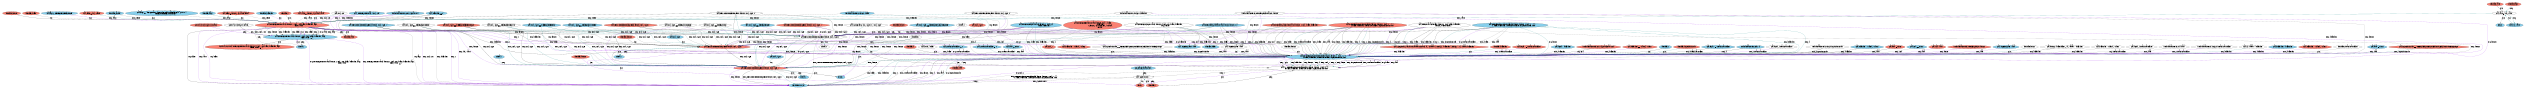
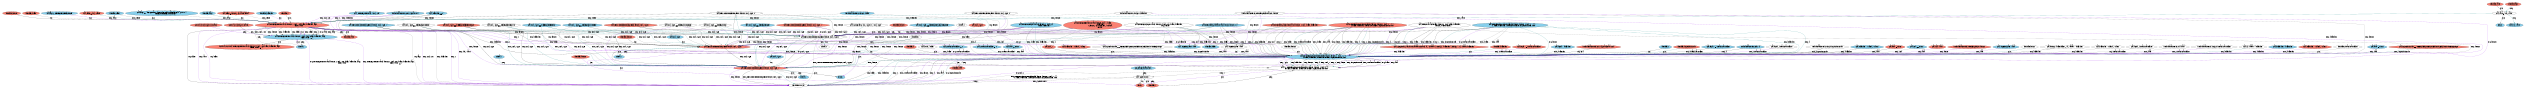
  digraph {
    node [fillcolor=skyblue style=filled]
    edge [color=black]
    n1 [fillcolor=white label="(Call,value = btd->value)"]
    n2 [fillcolor=salmon label="(Call,DetectBytetestDoMatch(det_ctx, s, smd->ctx, buffer, buffer_len, flags,\n                                  offset, value))"]
    n3 [label="(Call,btd->value)"]
    n4 [label="(Block,)"]
-   n5 [label="(MethodReturn,int)"]
+   n5 [fillcolor=white label="(MethodReturn,int)"]
    n6 [label="(Call,DetectBytetestDoMatch(det_ctx, s, smd->ctx, buffer, buffer_len, flags,\n                                  offset, value) != 1)"]
    n7 [fillcolor=white label="(Call,KEYWORD_PROFILING_END(det_ctx, smd->type, 0))"]
    n8 [fillcolor=salmon label="(Call,KEYWORD_PROFILING_END(det_ctx, smd->type, 1))"]
    n9 [label="(Call,DetectEngineContentInspection(de_ctx, det_ctx, s, smd+1,\n                f, buffer, buffer_len, stream_start_offset, inspection_mode, data))"]
    n10 [fillcolor=salmon label="(Call,KEYWORD_PROFILING_END(det_ctx, smd->type, 1))"]
    n11 [fillcolor=salmon label="(Identifier,value)"]
    n12 [fillcolor=salmon label="(ControlStructure,if (DetectBytetestDoMatch(det_ctx, s, smd->ctx, buffer, buffer_len, flags,\n                                  offset, value) != 1))"]
    n13 [label="(Literal,1)"]
    n14 [fillcolor=white label="(Literal,0)"]
    n15 [label="(Block,)"]
    n16 [label="(Literal,1)"]
    n17 [fillcolor=salmon label="(Block,)"]
    n18 [fillcolor=white label="(Call,r = DetectEngineContentInspection(de_ctx, det_ctx, s, smd+1,\n                f, buffer, buffer_len, stream_start_offset, inspection_mode, data))"]
    n19 [fillcolor=salmon label="(Identifier,data)"]
    n20 [label="(Literal,1)"]
    n21 [fillcolor=white label="(Call,SCReturnInt(r))"]
    n22 [fillcolor=salmon label="(Identifier,r)"]
    n23 [label="(MethodParameterIn,const Signature *s)"]
    n24 [fillcolor=salmon label="(Call,SCLogDebug(\"absolute isdataat mismatch, id->isdataat %\"PRIu32\", buffer_len %\"PRIu32\"\", id->dataat, buffer_len))"]
    n25 [fillcolor=salmon label="(Identifier,buffer_len)"]
    n26 [fillcolor=salmon label="(Call,depth <= stream_start_offset)"]
    n27 [fillcolor=white label="(MethodParameterIn,uint32_t buffer_len)"]
-   n28 [fillcolor=salmon label="(Call,value = det_ctx->bj_values[value])"]
    n29 [fillcolor=white label="(Identifier,r)"]
    n30 [label="(Call,smd->type == DETECT_PCRE)"]
    n31 [label="(Call,depth > buffer_len)"]
    n32 [fillcolor=salmon label="(MethodParameterIn,const SigMatchData *smd)"]
-   n33 [fillcolor=salmon label="(Call,buffer_len == urilend->urilen1)"]
    n34 [label="(Identifier,s)"]
-   n35 [fillcolor=white label="(Call,smd->ctx)"]
    n36 [fillcolor=salmon label="(Identifier,det_ctx)"]
    n37 [fillcolor=salmon label="(Identifier,det_ctx)"]
    n38 [fillcolor=salmon label="(Identifier,inspection_mode)"]
    n39 [label="(Call,KEYWORD_PROFILING_END(det_ctx, smd->type, 1))"]
    n40 [fillcolor=salmon label="(Identifier,buffer)"]
    n41 [fillcolor=salmon label="(Identifier,value)"]
    n42 [label="(Call,depth <= stream_start_offset)"]
    n43 [label="(MethodParameterIn,Flow *f)"]
    n44 [fillcolor=white label="(Call,depth - stream_start_offset)"]
    n45 [label="(Call,DetectPcrePayloadMatch(det_ctx, s, smd, p, f,\n                                       buffer, buffer_len))"]
    n46 [label="(Call,flags & DETECT_BYTETEST_DCE)"]
    n47 [fillcolor=white label="(MethodParameterIn,uint8_t inspection_mode)"]
    n48 [label="(Call,buffer_len < urilend->urilen1)"]
    n49 [label="(Call,buffer_len == 0)"]
    n50 [fillcolor=salmon label="(Call,offset = btd->offset)"]
    n51 [fillcolor=salmon label="(Identifier,flags)"]
    n52 [fillcolor=white label="(MethodParameterIn,DetectEngineThreadCtx *det_ctx)"]
    n53 [fillcolor=salmon label="(Call,data != NULL)"]
    n54 [fillcolor=white label="(Call,smd->type == DETECT_CONTENT)"]
    n55 [label="(Call,smd == NULL)"]
    n56 [fillcolor=salmon label="(Call,smd->type == DETECT_BYTE_EXTRACT)"]
    n57 [fillcolor=salmon label="(Call,(Call *)data)"]
    n58 [fillcolor=white label="(Call,KEYWORD_PROFILING_END(det_ctx, smd->type, 0))"]
    n59 [fillcolor=salmon label="(MethodParameterIn,DetectEngineCtx *de_ctx)"]
    n60 [label="(Call,(DCERPCState *)data)"]
    n61 [label="(JumpTarget,final_match:)"]
-   n62 [label="(Identifier,packed)"]
+   n62 [label="(Identifier,offset)"]
    n63 [label="(Call,smd->type)"]
    n64 [fillcolor=white label="(Identifier,de_ctx)"]
    n65 [fillcolor=white label="(Call,det_ctx->buffer_offset + id->dataat > buffer_len)"]
    n66 [fillcolor=white label="(Call,buffer_len > urilend->urilen1)"]
    n67 [fillcolor=white label="(Call,depth - stream_start_offset)"]
    n68 [fillcolor=white label="(MethodParameterIn,void *data)"]
    n69 [fillcolor=white label="(Call,KEYWORD_PROFILING_END(det_ctx, smd->type, 0))"]
    n70 [fillcolor=white label="(Call,SCLogDebug(\"sm->type %u\", smd->type))"]
    n71 [fillcolor=white label="(MethodParameterIn,uint32_t stream_start_offset)"]
    n72 [label="(Call,flags |= ((dcerpc_state->dcerpc.dcerpchdr.packed_drep[0] & 0x10) ?\n                      DETECT_BYTETEST_LITTLE: 0))"]
    n73 [label="(Call,smd->type)"]
    n74 [fillcolor=salmon label="(Identifier,det_ctx)"]
    n75 [fillcolor=white label="(Call,smd->type == DETECT_BYTEJUMP)"]
    n76 [label="(Call,smd->type == DETECT_BYTETEST)"]
    n77 [fillcolor=white label="(Call,id->dataat < buffer_len)"]
    n78 [fillcolor=salmon label="(Call,DetectByteExtractDoMatch(det_ctx, smd, s, buffer,\n                                     buffer_len,\n                                     &det_ctx->bj_values[bed->local_id],\n                                     endian))"]
    n79 [label="(Call,sbuffer_len > buffer_len)"]
    n80 [fillcolor=salmon label="(Call,buffer_len > urilend->urilen1)"]
    n81 [fillcolor=white label="(Call,smd->type == DETECT_ISDATAAT)"]
    n82 [label="(Call,(DetectBytetestData *)smd->ctx)"]
    n83 [fillcolor=white label="(Identifier,stream_start_offset)"]
    n84 [fillcolor=white label="(Call,smd->type == DETECT_LUA)"]
    n85 [fillcolor=white label="(Call,DetectBytejumpDoMatch(det_ctx, s, smd->ctx, buffer, buffer_len,\n                                  flags, offset))"]
    n86 [label="(Identifier,flags)"]
    n87 [label="(Call,data != NULL)"]
    n88 [label="(Literal,1)"]
    n89 [fillcolor=salmon label="(Call,inspection_mode == DETECT_ENGINE_CONTENT_INSPECTION_MODE_PAYLOAD)"]
    n90 [label="(Call,smd->type == DETECT_BASE64_DECODE)"]
    n91 [label="(Call,DetectBase64DataDoMatch(de_ctx, det_ctx, s, f))"]
    n92 [label="(Call,smd->type == DETECT_AL_URILEN)"]
    n93 [fillcolor=salmon label="(Identifier,f)"]
    n94 [fillcolor=white label="(Call,found - buffer)"]
    n95 [label="(Call,stream_start_offset != 0)"]
    n96 [fillcolor=salmon label="(Call,offset = det_ctx->bj_values[offset])"]
    n97 [fillcolor=white label="(Literal,0)"]
    n98 [fillcolor=salmon label="(Call,DetectBase64DecodeDoMatch(det_ctx, s, smd, buffer, buffer_len))"]
    n99 [label="(Call,stream_start_offset != 0)"]
    n100 [label="(Call,data != NULL)"]
    n101 [fillcolor=salmon label="(Call,DetectEngineContentInspection(de_ctx, det_ctx, s, smd+1,\n                        f, buffer, buffer_len, stream_start_offset, inspection_mode, data))"]
    n102 [label="(Identifier,buffer_len)"]
    n103 [fillcolor=salmon label="(Call,smd+1)"]
    n104 [fillcolor=salmon label="(Call,buffer_len < urilend->urilen2)"]
    n105 [fillcolor=white label="(Call,inspection_mode == DETECT_ENGINE_CONTENT_INSPECTION_MODE_PAYLOAD)"]
    n106 [fillcolor=salmon label="(ControlStructure,goto no_match;)"]
    n107 [fillcolor=salmon label="(Identifier,det_ctx)"]
    n108 [fillcolor=salmon label="(Identifier,s)"]
    n109 [label="(Call,(DCERPCState *)data)"]
    n110 [label="(Identifier,buffer)"]
    n111 [fillcolor=white label="(Call,(DCERPCState *)data)"]
    n112 [fillcolor=white label="(Call,DetectLuaMatchBuffer(det_ctx, s, smd, buffer, buffer_len,\n                    det_ctx->buffer_offset, f))"]
-   n113 [fillcolor=white label="(ControlStructure,goto match;)"]
+   n113 [fillcolor=salmon label="(ControlStructure,goto match;)"]
    n114 [fillcolor=salmon label="(Call,KEYWORD_PROFILING_END(det_ctx, smd->type, 1))"]
    n115 [fillcolor=salmon label="(Call,smd->type)"]
    n116 [label="(Call,DetectEngineContentInspection(de_ctx, det_ctx, s, smd+1,\n                    f, buffer, buffer_len, stream_start_offset, inspection_mode, data))"]
    n117 [fillcolor=salmon label="(Call,KEYWORD_PROFILING_END(det_ctx, smd->type, 1))"]
    n118 [fillcolor=white label="(Identifier,det_ctx)"]
    n119 [label="(MethodParameterIn,uint8_t *buffer)"]
    n1 -> n2 [color=teal label="DDG: value"]
    n1 -> n3 [color=teal label="DDG: "]
    n1 -> n4 [color=gray40 label="AST: "]
    n2 -> n5 [color=gray40 label="DDG: flags"]
    n2 -> n5 [color=purple label="DDG: smd->ctx"]
    n2 -> n5 [color=gray40 label="DDG: buffer_len"]
    n2 -> n5 [color=purple label="DDG: s"]
    n2 -> n5 [label="DDG: offset"]
    n2 -> n5 [color=purple label="DDG: value"]
    n2 -> n5 [color=purple label="DDG: buffer"]
    n2 -> n6 [color=purple label="AST: "]
    n2 -> n6 [color=purple label="DDG: offset"]
    n2 -> n6 [label="DDG: s"]
    n2 -> n6 [label="DDG: value"]
    n2 -> n6 [color=gray40 label="DDG: flags"]
    n2 -> n6 [color=teal label="DDG: smd->ctx"]
    n2 -> n6 [color=teal label="DDG: det_ctx"]
    n2 -> n6 [label="DDG: buffer_len"]
    n2 -> n6 [color=teal label="DDG: buffer"]
    n2 -> n7 [color=gray40 label="DDG: det_ctx"]
    n2 -> n8 [label="DDG: det_ctx"]
    n2 -> n9 [label="DDG: buffer_len"]
    n2 -> n9 [color=purple label="DDG: s"]
    n2 -> n9 [color=purple label="DDG: buffer"]
    n2 -> n10 [color=purple label="DDG: det_ctx"]
    n2 -> n11 [label="CFG: "]
-   n3 -> n1 [color=teal label="AST: "]
    n6 -> n5 [color=purple label="DDG: DetectBytetestDoMatch(det_ctx, s, smd->ctx, buffer, buffer_len, flags,\n                                  offset, value) != 1"]
    n6 -> n5 [color=purple label="DDG: DetectBytetestDoMatch(det_ctx, s, smd->ctx, buffer, buffer_len, flags,\n                                  offset, value)"]
    n6 -> n12 [label="AST: "]
    n6 -> n13 [color=gray40 label="CFG: "]
    n7 -> n5 [color=gray40 label="DDG: KEYWORD_PROFILING_END(det_ctx, smd->type, 0)"]
    n7 -> n8 [color=gray40 label="DDG: det_ctx"]
    n7 -> n8 [label="DDG: smd->type"]
    n7 -> n10 [color=teal label="DDG: det_ctx"]
    n7 -> n10 [label="DDG: smd->type"]
    n7 -> n14 [color=gray40 label="CFG: "]
    n7 -> n15 [color=purple label="AST: "]
    n8 -> n9 [color=teal label="DDG: det_ctx"]
    n8 -> n10 [label="DDG: smd->type"]
    n8 -> n16 [color=teal label="CFG: "]
    n8 -> n17 [color=purple label="AST: "]
    n9 -> n5 [color=teal label="DDG: s"]
    n9 -> n5 [color=gray40 label="DDG: stream_start_offset"]
    n9 -> n5 [color=purple label="DDG: de_ctx"]
    n9 -> n5 [label="DDG: f"]
    n9 -> n5 [color=purple label="DDG: data"]
    n9 -> n5 [color=teal label="DDG: inspection_mode"]
    n9 -> n5 [color=purple label="DDG: smd+1"]
    n9 -> n5 [label="DDG: buffer"]
    n9 -> n5 [color=teal label="DDG: buffer_len"]
    n9 -> n10 [color=teal label="DDG: det_ctx"]
    n9 -> n18 [color=purple label="AST: "]
    n9 -> n18 [color=teal label="DDG: buffer_len"]
    n9 -> n18 [label="DDG: det_ctx"]
    n9 -> n18 [color=teal label="DDG: f"]
    n9 -> n18 [color=teal label="DDG: smd+1"]
    n9 -> n18 [color=gray40 label="DDG: s"]
    n9 -> n18 [color=gray40 label="DDG: de_ctx"]
    n9 -> n18 [color=teal label="DDG: inspection_mode"]
    n9 -> n18 [label="DDG: stream_start_offset"]
    n9 -> n18 [label="DDG: buffer"]
    n9 -> n18 [color=purple label="DDG: data"]
    n9 -> n19 [label="CFG: "]
    n10 -> n5 [color=purple label="DDG: det_ctx"]
    n10 -> n5 [label="DDG: KEYWORD_PROFILING_END(det_ctx, smd->type, 1)"]
    n10 -> n5 [color=teal label="DDG: smd->type"]
    n10 -> n15 [label="AST: "]
    n10 -> n20 [color=teal label="CFG: "]
    n11 -> n2 [color=teal label="AST: "]
    n13 -> n2 [color=gray40 label="CFG: "]
    n13 -> n6 [color=purple label="AST: "]
    n14 -> n7 [color=teal label="AST: "]
    n16 -> n8 [color=teal label="AST: "]
    n18 -> n5 [color=gray40 label="DDG: DetectEngineContentInspection(de_ctx, det_ctx, s, smd+1,\n                f, buffer, buffer_len, stream_start_offset, inspection_mode, data)"]
    n18 -> n9 [color=purple label="CFG: "]
    n18 -> n17 [color=purple label="AST: "]
    n18 -> n21 [color=gray40 label="DDG: r"]
    n19 -> n9 [color=purple label="AST: "]
    n20 -> n10 [color=gray40 label="AST: "]
    n21 -> n5 [color=gray40 label="DDG: SCReturnInt(r)"]
    n21 -> n5 [color=gray40 label="DDG: r"]
    n21 -> n17 [label="AST: "]
    n21 -> n22 [color=purple label="CFG: "]
    n22 -> n18 [label="CFG: "]
    n22 -> n21 [color=teal label="AST: "]
    n23 -> n2 [color=purple label="DDG: s"]
    n23 -> n9 [color=purple label="DDG: s"]
    n24 -> n9 [color=purple label="DDG: buffer_len"]
    n25 -> n9 [color=teal label="AST: "]
    n26 -> n9 [color=purple label="DDG: stream_start_offset"]
    n27 -> n2 [color=gray40 label="DDG: buffer_len"]
    n27 -> n9 [color=purple label="DDG: buffer_len"]
-   n28 -> n2 [color=gray40 label="DDG: value"]
    n29 -> n8 [color=teal label="CFG: "]
    n29 -> n18 [label="AST: "]
    n30 -> n7 [color=purple label="DDG: smd->type"]
    n30 -> n8 [color=purple label="DDG: smd->type"]
    n30 -> n10 [color=teal label="DDG: smd->type"]
    n31 -> n9 [color=gray40 label="DDG: buffer_len"]
    n32 -> n9 [label="DDG: smd"]
-   n33 -> n9 [color=purple label="DDG: buffer_len"]
    n34 -> n9 [label="AST: "]
-   n35 -> n2 [color=teal label="AST: "]
    n36 -> n2 [label="AST: "]
    n37 -> n8 [label="AST: "]
    n38 -> n9 [color=teal label="AST: "]
    n39 -> n7 [color=teal label="DDG: smd->type"]
    n39 -> n8 [label="DDG: smd->type"]
    n39 -> n10 [label="DDG: smd->type"]
    n40 -> n2 [color=gray40 label="AST: "]
    n41 -> n1 [label="AST: "]
    n42 -> n9 [label="DDG: stream_start_offset"]
    n43 -> n9 [label="DDG: f"]
    n44 -> n9 [color=purple label="DDG: stream_start_offset"]
    n45 -> n7 [color=gray40 label="DDG: det_ctx"]
    n45 -> n8 [label="DDG: det_ctx"]
    n45 -> n9 [color=teal label="DDG: buffer_len"]
    n45 -> n9 [color=gray40 label="DDG: f"]
    n45 -> n9 [color=purple label="DDG: smd"]
    n45 -> n9 [color=purple label="DDG: s"]
    n45 -> n9 [label="DDG: buffer"]
    n45 -> n10 [color=purple label="DDG: det_ctx"]
    n46 -> n2 [color=purple label="DDG: flags"]
    n47 -> n9 [label="DDG: inspection_mode"]
    n48 -> n9 [label="DDG: buffer_len"]
    n49 -> n2 [color=gray40 label="DDG: buffer_len"]
    n49 -> n9 [label="DDG: buffer_len"]
    n50 -> n2 [color=teal label="DDG: offset"]
    n51 -> n1 [color=teal label="CFG: "]
    n52 -> n2 [color=teal label="DDG: det_ctx"]
    n52 -> n7 [color=gray40 label="DDG: det_ctx"]
    n52 -> n8 [color=purple label="DDG: det_ctx"]
    n52 -> n9 [color=gray40 label="DDG: det_ctx"]
    n52 -> n10 [color=purple label="DDG: det_ctx"]
    n53 -> n9 [label="DDG: data"]
    n54 -> n7 [label="DDG: smd->type"]
    n54 -> n8 [color=gray40 label="DDG: smd->type"]
    n54 -> n10 [color=teal label="DDG: smd->type"]
    n55 -> n9 [color=gray40 label="DDG: smd"]
    n56 -> n7 [color=gray40 label="DDG: smd->type"]
    n56 -> n8 [color=gray40 label="DDG: smd->type"]
    n56 -> n10 [label="DDG: smd->type"]
    n57 -> n9 [color=purple label="DDG: data"]
    n58 -> n2 [label="DDG: det_ctx"]
    n58 -> n7 [label="DDG: det_ctx"]
    n58 -> n8 [label="DDG: det_ctx"]
    n58 -> n10 [color=teal label="DDG: det_ctx"]
    n59 -> n9 [color=purple label="DDG: de_ctx"]
    n60 -> n9 [color=purple label="DDG: data"]
    n61 -> n21 [label="CFG: "]
    n62 -> n2 [color=gray40 label="AST: "]
    n63 -> n8 [color=teal label="AST: "]
    n64 -> n9 [color=teal label="AST: "]
    n65 -> n9 [label="DDG: buffer_len"]
    n66 -> n9 [color=gray40 label="DDG: buffer_len"]
    n67 -> n9 [color=gray40 label="DDG: stream_start_offset"]
    n68 -> n9 [color=gray40 label="DDG: data"]
    n69 -> n2 [color=teal label="DDG: det_ctx"]
    n69 -> n7 [color=teal label="DDG: det_ctx"]
    n69 -> n8 [color=purple label="DDG: det_ctx"]
    n69 -> n10 [color=gray40 label="DDG: det_ctx"]
    n70 -> n7 [color=teal label="DDG: smd->type"]
    n71 -> n9 [color=purple label="DDG: stream_start_offset"]
    n72 -> n2 [color=gray40 label="DDG: flags"]
    n73 -> n10 [color=teal label="AST: "]
    n74 -> n7 [color=gray40 label="AST: "]
    n75 -> n7 [color=teal label="DDG: smd->type"]
    n75 -> n8 [color=gray40 label="DDG: smd->type"]
    n75 -> n10 [color=teal label="DDG: smd->type"]
    n76 -> n7 [color=teal label="DDG: smd->type"]
    n76 -> n8 [color=teal label="DDG: smd->type"]
    n76 -> n10 [color=teal label="DDG: smd->type"]
    n77 -> n9 [color=teal label="DDG: buffer_len"]
    n78 -> n7 [color=gray40 label="DDG: det_ctx"]
    n78 -> n8 [color=purple label="DDG: det_ctx"]
    n78 -> n9 [color=purple label="DDG: buffer_len"]
    n78 -> n9 [color=purple label="DDG: smd"]
    n78 -> n9 [color=gray40 label="DDG: s"]
    n78 -> n9 [color=gray40 label="DDG: buffer"]
    n78 -> n10 [label="DDG: det_ctx"]
    n79 -> n9 [color=purple label="DDG: buffer_len"]
    n80 -> n9 [color=purple label="DDG: buffer_len"]
    n81 -> n7 [color=purple label="DDG: smd->type"]
    n81 -> n8 [color=gray40 label="DDG: smd->type"]
    n81 -> n10 [color=purple label="DDG: smd->type"]
    n82 -> n2 [color=purple label="DDG: smd->ctx"]
    n82 -> n5 [color=purple label="DDG: btd->value"]
    n83 -> n9 [color=gray40 label="AST: "]
    n84 -> n7 [color=teal label="DDG: smd->type"]
    n84 -> n8 [color=teal label="DDG: smd->type"]
    n84 -> n10 [label="DDG: smd->type"]
    n85 -> n7 [color=purple label="DDG: det_ctx"]
    n85 -> n8 [color=gray40 label="DDG: det_ctx"]
    n85 -> n9 [label="DDG: buffer_len"]
    n85 -> n9 [label="DDG: s"]
    n85 -> n9 [color=teal label="DDG: buffer"]
    n85 -> n10 [color=teal label="DDG: det_ctx"]
    n86 -> n2 [color=teal label="AST: "]
    n87 -> n9 [color=purple label="DDG: data"]
    n88 -> n10 [color=teal label="CFG: "]
    n89 -> n9 [color=teal label="DDG: inspection_mode"]
    n90 -> n7 [color=gray40 label="DDG: smd->type"]
    n91 -> n7 [label="DDG: det_ctx"]
    n91 -> n9 [label="DDG: de_ctx"]
    n91 -> n9 [label="DDG: f"]
    n91 -> n9 [color=purple label="DDG: s"]
    n91 -> n10 [color=teal label="DDG: det_ctx"]
    n92 -> n7 [color=gray40 label="DDG: smd->type"]
    n92 -> n8 [color=gray40 label="DDG: smd->type"]
    n92 -> n10 [color=gray40 label="DDG: smd->type"]
    n93 -> n9 [label="AST: "]
    n94 -> n9 [color=purple label="DDG: buffer"]
    n95 -> n9 [color=purple label="DDG: stream_start_offset"]
    n96 -> n2 [color=gray40 label="DDG: offset"]
    n97 -> n7 [color=purple label="CFG: "]
    n98 -> n7 [color=teal label="DDG: det_ctx"]
    n98 -> n9 [label="DDG: buffer_len"]
    n98 -> n9 [color=gray40 label="DDG: smd"]
    n98 -> n9 [label="DDG: s"]
    n98 -> n9 [color=gray40 label="DDG: buffer"]
    n99 -> n9 [color=teal label="DDG: stream_start_offset"]
    n100 -> n9 [color=teal label="DDG: data"]
    n101 -> n7 [color=purple label="DDG: det_ctx"]
    n101 -> n8 [color=gray40 label="DDG: det_ctx"]
    n101 -> n9 [label="DDG: de_ctx"]
    n101 -> n9 [label="DDG: buffer_len"]
    n101 -> n9 [label="DDG: f"]
    n101 -> n9 [color=teal label="DDG: s"]
    n101 -> n9 [color=gray40 label="DDG: inspection_mode"]
    n101 -> n9 [color=teal label="DDG: stream_start_offset"]
    n101 -> n9 [label="DDG: buffer"]
    n101 -> n9 [color=gray40 label="DDG: data"]
    n101 -> n10 [color=gray40 label="DDG: det_ctx"]
    n102 -> n2 [color=purple label="AST: "]
    n103 -> n9 [label="AST: "]
    n104 -> n9 [label="DDG: buffer_len"]
    n105 -> n9 [color=teal label="DDG: inspection_mode"]
    n106 -> n6 [color=purple label="CFG: "]
    n107 -> n10 [color=purple label="AST: "]
    n108 -> n2 [label="AST: "]
    n109 -> n9 [color=gray40 label="DDG: data"]
    n110 -> n9 [color=purple label="AST: "]
    n111 -> n9 [color=teal label="DDG: data"]
    n112 -> n7 [color=purple label="DDG: det_ctx"]
    n112 -> n8 [color=gray40 label="DDG: det_ctx"]
    n112 -> n9 [label="DDG: buffer_len"]
    n112 -> n9 [color=purple label="DDG: f"]
    n112 -> n9 [label="DDG: smd"]
    n112 -> n9 [color=teal label="DDG: s"]
    n112 -> n9 [label="DDG: buffer"]
    n112 -> n10 [color=gray40 label="DDG: det_ctx"]
    n113 -> n6 [label="CFG: "]
    n114 -> n7 [color=gray40 label="DDG: smd->type"]
    n114 -> n8 [label="DDG: smd->type"]
    n114 -> n10 [color=teal label="DDG: smd->type"]
    n115 -> n7 [color=gray40 label="AST: "]
    n116 -> n7 [label="DDG: det_ctx"]
    n116 -> n9 [color=teal label="DDG: de_ctx"]
    n116 -> n9 [color=teal label="DDG: buffer_len"]
    n116 -> n9 [color=teal label="DDG: f"]
    n116 -> n9 [label="DDG: s"]
    n116 -> n9 [color=teal label="DDG: inspection_mode"]
    n116 -> n9 [color=purple label="DDG: stream_start_offset"]
    n116 -> n9 [color=gray40 label="DDG: buffer"]
    n116 -> n9 [color=gray40 label="DDG: data"]
    n117 -> n7 [label="DDG: smd->type"]
    n117 -> n10 [color=purple label="DDG: smd->type"]
    n118 -> n9 [color=gray40 label="AST: "]
    n119 -> n2 [color=gray40 label="DDG: buffer"]
    n119 -> n9 [color=gray40 label="DDG: buffer"]
  }
